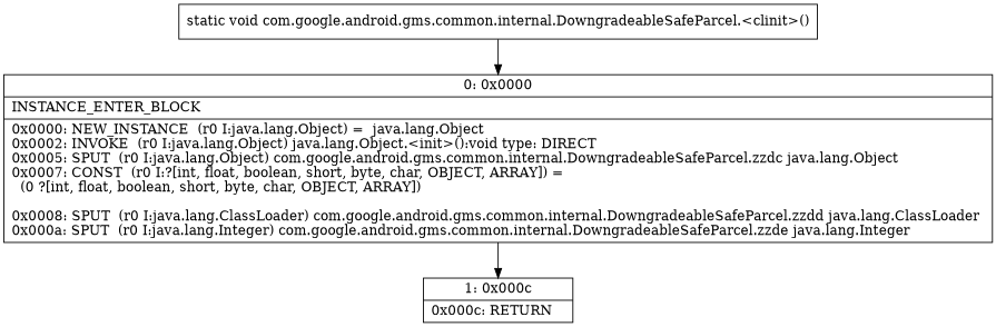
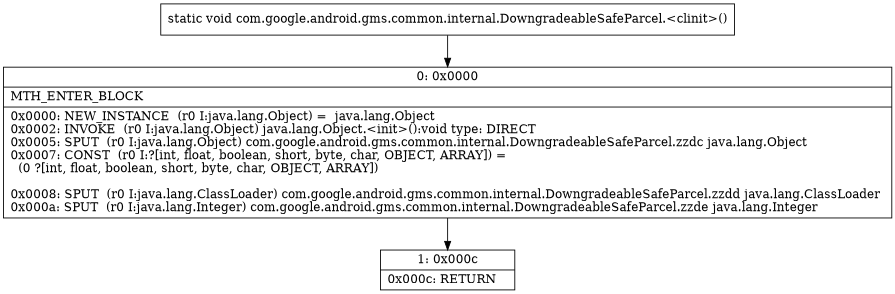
  digraph {
    node [shape=record]
-   n1 [label="{0\:\ 0x0000|INSTANCE_ENTER_BLOCK\l|0x0000: NEW_INSTANCE  (r0 I:java.lang.Object) =  java.lang.Object \l0x0002: INVOKE  (r0 I:java.lang.Object) java.lang.Object.\<init\>():void type: DIRECT \l0x0005: SPUT  (r0 I:java.lang.Object) com.google.android.gms.common.internal.DowngradeableSafeParcel.zzdc java.lang.Object \l0x0007: CONST  (r0 I:?[int, float, boolean, short, byte, char, OBJECT, ARRAY]) = \l  (0 ?[int, float, boolean, short, byte, char, OBJECT, ARRAY])\l \l0x0008: SPUT  (r0 I:java.lang.ClassLoader) com.google.android.gms.common.internal.DowngradeableSafeParcel.zzdd java.lang.ClassLoader \l0x000a: SPUT  (r0 I:java.lang.Integer) com.google.android.gms.common.internal.DowngradeableSafeParcel.zzde java.lang.Integer \l}"]
+   n1 [label="{0\:\ 0x0000|MTH_ENTER_BLOCK\l|0x0000: NEW_INSTANCE  (r0 I:java.lang.Object) =  java.lang.Object \l0x0002: INVOKE  (r0 I:java.lang.Object) java.lang.Object.\<init\>():void type: DIRECT \l0x0005: SPUT  (r0 I:java.lang.Object) com.google.android.gms.common.internal.DowngradeableSafeParcel.zzdc java.lang.Object \l0x0007: CONST  (r0 I:?[int, float, boolean, short, byte, char, OBJECT, ARRAY]) = \l  (0 ?[int, float, boolean, short, byte, char, OBJECT, ARRAY])\l \l0x0008: SPUT  (r0 I:java.lang.ClassLoader) com.google.android.gms.common.internal.DowngradeableSafeParcel.zzdd java.lang.ClassLoader \l0x000a: SPUT  (r0 I:java.lang.Integer) com.google.android.gms.common.internal.DowngradeableSafeParcel.zzde java.lang.Integer \l}"]
    n2 [label="{1\:\ 0x000c|0x000c: RETURN   \l}"]
    n3 [label="{static void com.google.android.gms.common.internal.DowngradeableSafeParcel.\<clinit\>() }"]
    n1 -> n2
    n3 -> n1
  }
